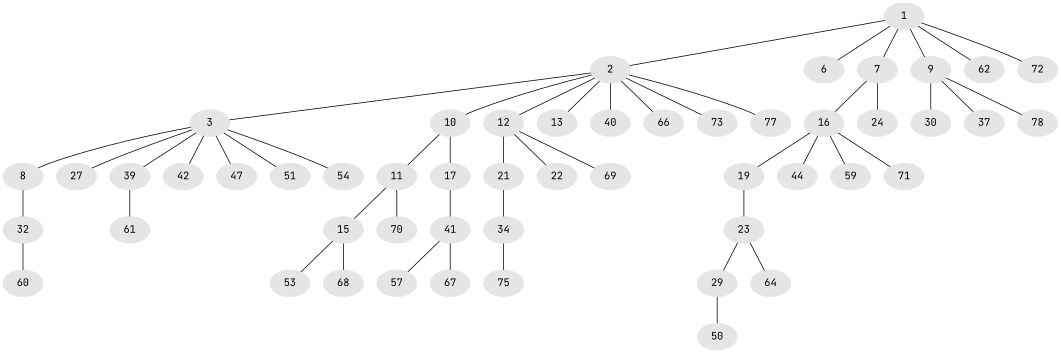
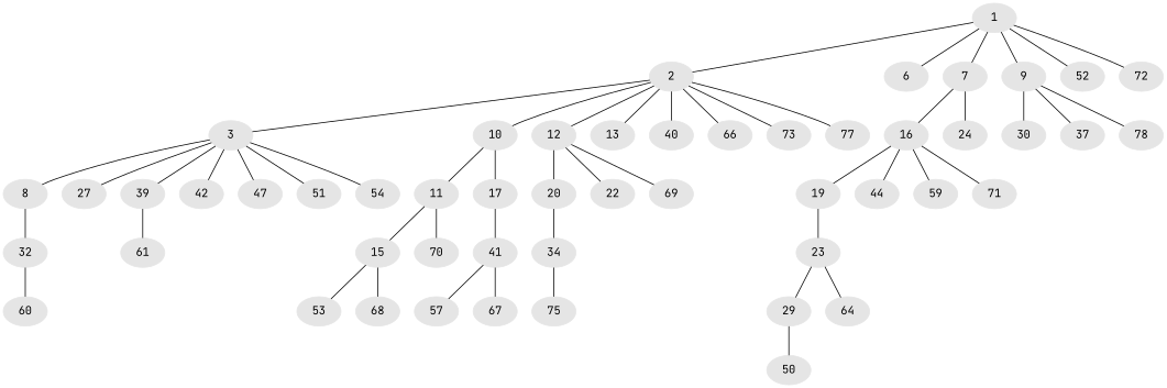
  graph {
    fontname="JetBrains Mono"
    node [color=gray90 fontname="JetBrains Mono" style=filled]
    edge [fontname="JetBrains Mono"]
    1 [super="+5"]
    2 [super="+4"]
    6
    7 [super="+28"]
    9 [super="+21"]
-   52 [label=62]
+   52
    n7 [label=72]
    3 [super="+14"]
    10
    12 [super="+46"]
    13
    40
    66
    73
    77
    16 [super="+18"]
    24 [super="+55"]
    30 [super="+35"]
    37
    78
    8 [super="+25"]
    27 [super="+38"]
    39 [super="+48"]
    42 [super="+65"]
    47
    51 [super="+74"]
    54
    11 [super="+36"]
    17 [super="+26"]
-   20 [label=21]
+   20
    22
    69
    32 [super="+56"]
    61 [super="+72"]
    19
    44
    59
    71
    60
    15 [super="+31"]
    70
    41 [super="+45"]
    53 [super="+58"]
    68
    34 [super="+43"]
    23 [super="+49"]
    57
    67
    29 [super="+33"]
    64
    75 [super="+76"]
    50
    1 -- 2
    1 -- 6
    1 -- 7
    1 -- 9
    1 -- 52
    1 -- n7
    2 -- 3
    2 -- 10
    2 -- 12
    2 -- 13
    2 -- 40
    2 -- 66
    2 -- 73
    2 -- 77
    7 -- 16
    7 -- 24
    9 -- 30
    9 -- 37
    9 -- 78
    3 -- 8
    3 -- 27
    3 -- 39
    3 -- 42
    3 -- 47
    3 -- 51
    3 -- 54
    10 -- 11
    10 -- 17
    12 -- 20
    12 -- 22
    12 -- 69
    16 -- 19
    16 -- 44
    16 -- 59
    16 -- 71
    8 -- 32
    39 -- 61
    11 -- 15
    11 -- 70
    17 -- 41
    20 -- 34
    32 -- 60
    19 -- 23
    15 -- 53
    15 -- 68
    41 -- 57
    41 -- 67
    34 -- 75
    23 -- 29
    23 -- 64
    29 -- 50
  }
